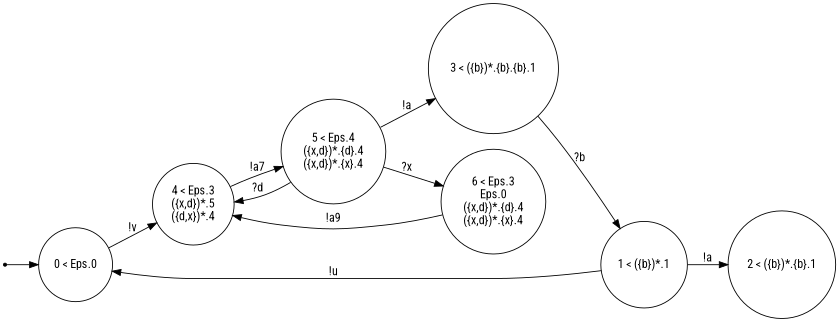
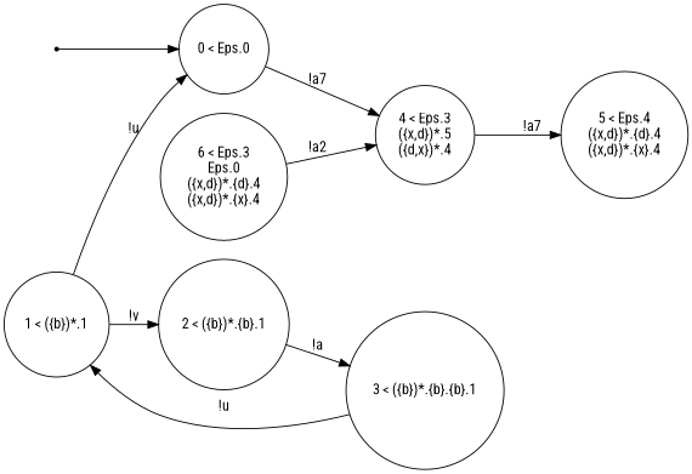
  digraph {
    fontname="Roboto Condensed"
    rankdir=LR
    node [fontname="Roboto Condensed" shape=circle]
    edge [fontname="Roboto Condensed"]
    ENTRY [shape=point]
    n2 [label="0 < Eps.0\n"]
    n3 [label="4 < Eps.3\n({x,d})*.5\n({d,x})*.4\n"]
    n4 [label="6 < Eps.3\nEps.0\n({x,d})*.{d}.4\n({x,d})*.{x}.4\n"]
    n5 [label="5 < Eps.4\n({x,d})*.{d}.4\n({x,d})*.{x}.4\n"]
    n6 [label="1 < ({b})*.1\n"]
    n7 [label="2 < ({b})*.{b}.1\n"]
    n8 [label="3 < ({b})*.{b}.{b}.1\n"]
    ENTRY -> n2
-   n2 -> n3 [label="!v"]
+   n2 -> n3 [label="!a7"]
    n3 -> n5 [label="!a7"]
-   n4 -> n3 [label="!a9"]
-   n5 -> n3 [label="?d"]
-   n5 -> n4 [label="?x"]
+   n4 -> n3 [label="!a2"]
    n6 -> n2 [label="!u"]
-   n6 -> n7 [label="!a"]
-   n5 -> n8 [label="!a"]
-   n8 -> n6 [label="?b"]
+   n6 -> n7 [label="!v"]
+   n7 -> n8 [label="!a"]
+   n8 -> n6 [label="!u"]
  }
